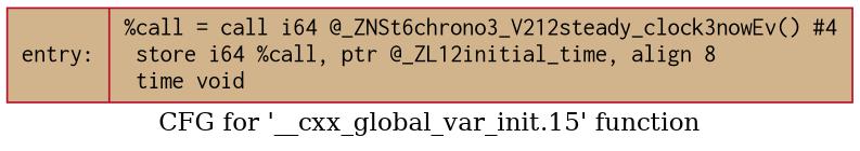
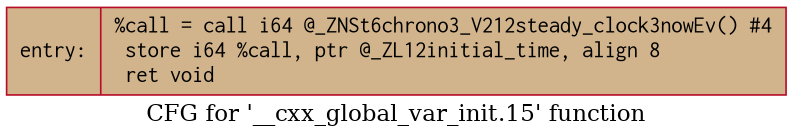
  digraph {
    label="CFG for '__cxx_global_var_init.15' function"
    rankdir=LR
-   n1 [color="#b70d28ff" fillcolor=tan fontname=Courier label="{entry:\l|  %call = call i64 @_ZNSt6chrono3_V212steady_clock3nowEv() #4\l  store i64 %call, ptr @_ZL12initial_time, align 8\l  time void\l}" shape=record style=filled]
+   n1 [color="#b70d28ff" fillcolor=tan fontname=Courier label="{entry:\l|  %call = call i64 @_ZNSt6chrono3_V212steady_clock3nowEv() #4\l  store i64 %call, ptr @_ZL12initial_time, align 8\l  ret void\l}" shape=record style=filled]
  }
